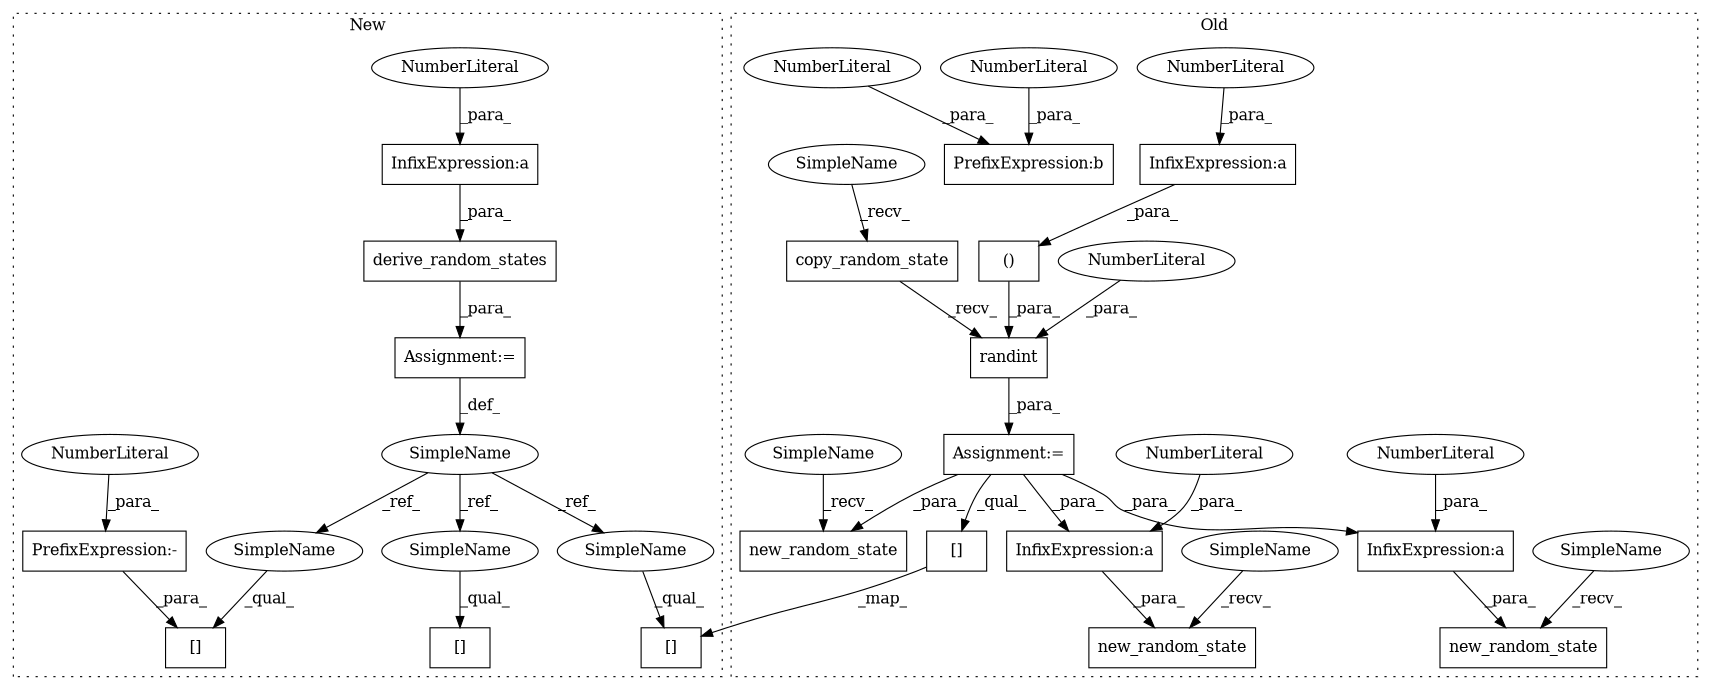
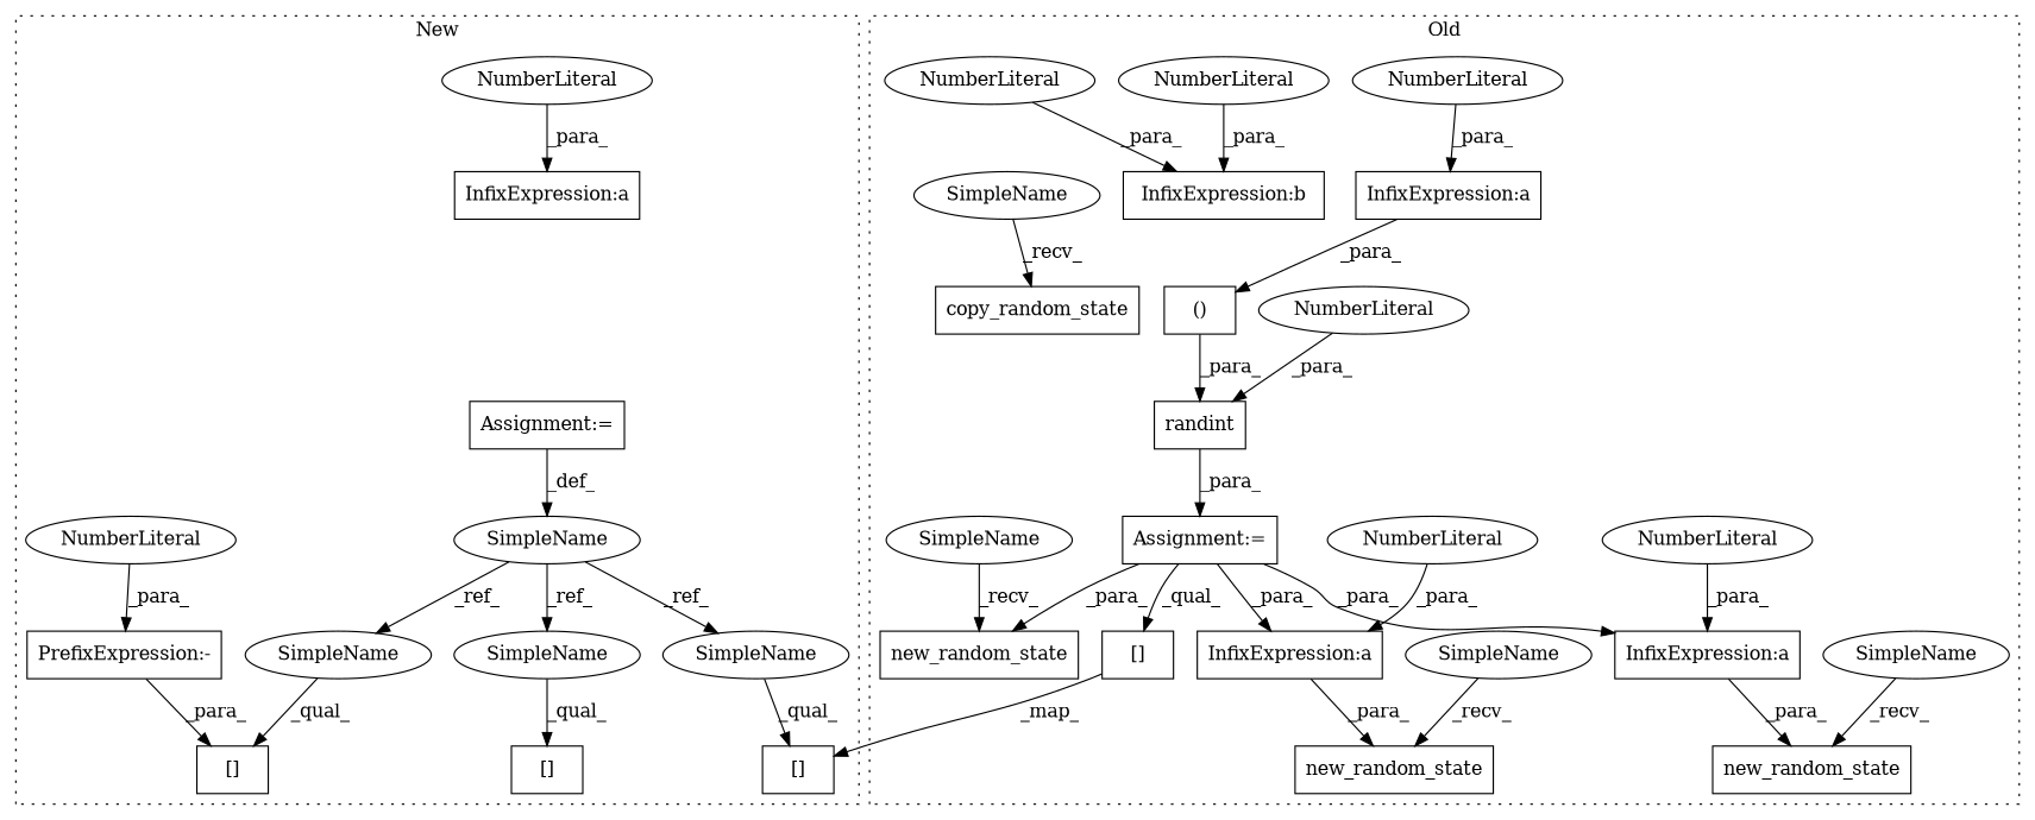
  digraph {
    node [a=34 l=3 shape=box]
    n1 [a=32 l="18,1" label=copy_random_state s="64769,64799"]
    n2 [a=32 l="17,1" label=new_random_state s="65424,65458"]
    n3 [a=27 label="InfixExpression:a" s=65332]
    n4 [a=32 l="17,1" label=new_random_state s="65306,65340"]
    n5 [a=27 label="InfixExpression:a" s=64974]
    n6 [a=32 l="17,1" label=new_random_state s="64948,64982"]
    n7 [a=2 l="6,1" label="[]" s="65441,65449"]
    n8 [a=27 label="InfixExpression:a" s=64857]
    n9 [a=106 l=39 label="()" s=64823]
    n10 [l=5 label=NumberLiteral s=64977 shape=ellipse]
    n11 [l=5 label=NumberLiteral s=65335 shape=ellipse]
    n12 [l=1 label=NumberLiteral s=64860 shape=ellipse]
-   n13 [a=27 label="PrefixExpression:b" s=64813]
+   n13 [a=27 label="InfixExpression:b" s=64813]
    n14 [l=2 label=NumberLiteral s=64811 shape=ellipse]
    n15 [l=1 label=NumberLiteral s=64816 shape=ellipse]
    n16 [a=32 l="8,2" label=randint s="64801,64862"]
    n17 [l=1 label=NumberLiteral s=64809 shape=ellipse]
    n18 [a=7 l=1 label="Assignment:=" s=64761]
    n19 [a=42 l=6 label=SimpleName s=65417 shape=ellipse]
    n20 [a=42 l=6 label=SimpleName s=65299 shape=ellipse]
    n21 [a=42 l=6 label=SimpleName s=64941 shape=ellipse]
    n22 [a=42 l=6 label=SimpleName s=64762 shape=ellipse]
    n23 [a=2 l="4,1" label="[]" s="65352,65358"]
    n24 [a=27 label="InfixExpression:a" s=65185]
    n25 [a=2 l="4,1" label="[]" s="65603,65609"]
    n26 [l=1 label=NumberLiteral s=65188 shape=ellipse]
    n27 [a=2 l="4,1" label="[]" s="65629,65652"]
-   n28 [a=32 l="21,1" label=derive_random_states s="65142,65189"]
    n29 [a=42 label=SimpleName s=65131 shape=ellipse]
    n30 [a=38 l=1 label="PrefixExpression:-" s=65356]
    n31 [l=1 label=NumberLiteral s=65357 shape=ellipse]
    n32 [a=7 l=1 label="Assignment:=" s=65134]
    n33 [a=42 label=SimpleName s=65629 shape=ellipse]
    n34 [a=42 label=SimpleName s=65603 shape=ellipse]
    n35 [a=42 label=SimpleName s=65352 shape=ellipse]
    subgraph cluster_1 {
      label=Old
      style=dotted
      n1
      n2
      n3
      n4
      n5
      n6
      n7
      n8
      n9
      n10
      n11
      n12
      n13
      n14
      n15
      n16
      n17
      n18
      n19
      n20
      n21
      n22
    }
    subgraph cluster_2 {
      label=New
      style=dotted
      n23
      n24
      n25
      n26
      n27
-     n28
      n29
      n30
      n31
      n32
      n33
      n34
      n35
    }
-   n1 -> n16 [label=_recv_]
    n3 -> n4 [label=_para_]
    n5 -> n6 [label=_para_]
    n7 -> n25 [label=_map_]
    n8 -> n9 [label=_para_]
    n9 -> n16 [label=_para_]
    n10 -> n5 [label=_para_]
    n11 -> n3 [label=_para_]
    n12 -> n8 [label=_para_]
    n14 -> n13 [label=_para_]
    n15 -> n13 [label=_para_]
    n16 -> n18 [label=_para_]
    n17 -> n16 [label=_para_]
    n18 -> n2 [label=_para_]
    n18 -> n3 [label=_para_]
    n18 -> n5 [label=_para_]
    n18 -> n7 [label=_qual_]
    n19 -> n2 [label=_recv_]
    n20 -> n4 [label=_recv_]
    n21 -> n6 [label=_recv_]
    n22 -> n1 [label=_recv_]
-   n24 -> n28 [label=_para_]
    n26 -> n24 [label=_para_]
-   n28 -> n32 [label=_para_]
    n29 -> n33 [label=_ref_]
    n29 -> n34 [label=_ref_]
    n29 -> n35 [label=_ref_]
    n30 -> n23 [label=_para_]
    n31 -> n30 [label=_para_]
    n32 -> n29 [label=_def_]
    n33 -> n27 [label=_qual_]
    n34 -> n25 [label=_qual_]
    n35 -> n23 [label=_qual_]
  }
